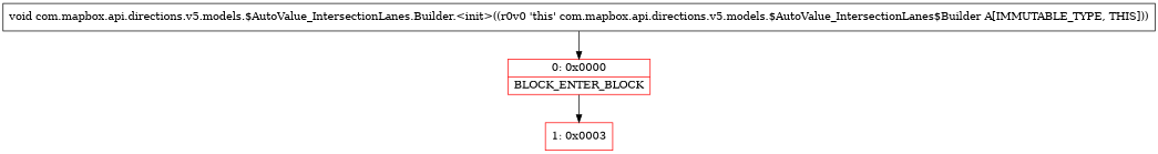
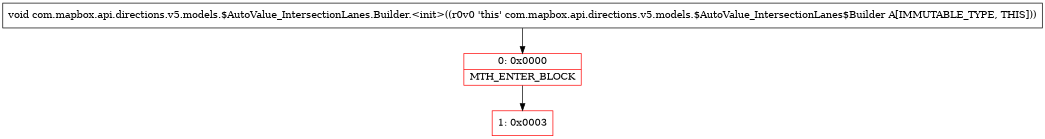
  digraph {
    node [color=red shape=record]
-   n1 [label="{0\:\ 0x0000|BLOCK_ENTER_BLOCK\l}"]
+   n1 [label="{0\:\ 0x0000|MTH_ENTER_BLOCK\l}"]
    n2 [label="{1\:\ 0x0003}"]
    n3 [label="{void com.mapbox.api.directions.v5.models.$AutoValue_IntersectionLanes.Builder.\<init\>((r0v0 'this' com.mapbox.api.directions.v5.models.$AutoValue_IntersectionLanes$Builder A[IMMUTABLE_TYPE, THIS])) }" color=""]
    subgraph cluster_1 {
      label="R(0)"
    }
    n1 -> n2
    n3 -> n1
  }
